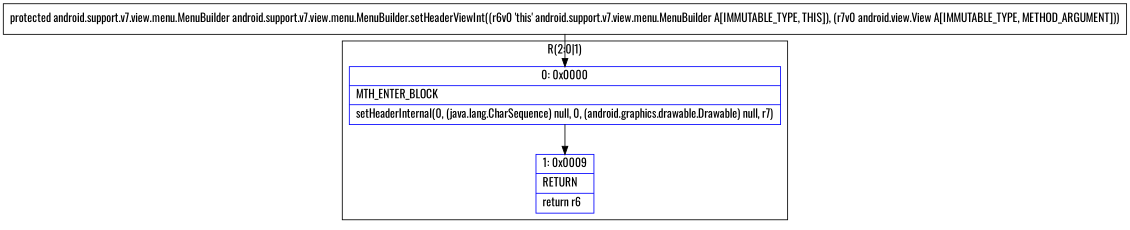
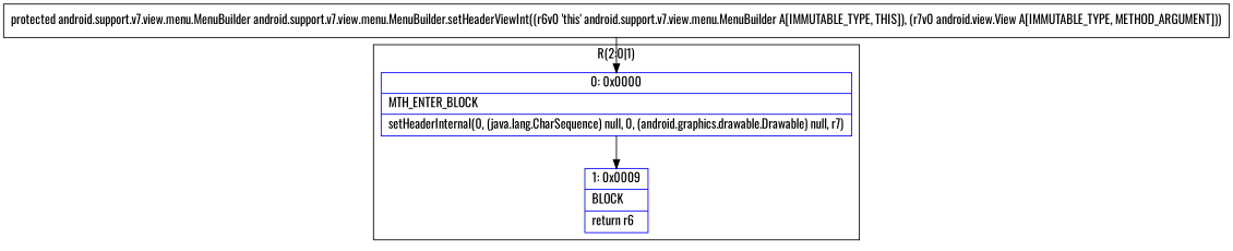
  digraph {
    fontname=Oswald
    node [color=blue shape=record fontname=Oswald]
    edge [fontname=Oswald]
    n1 [label="{0\:\ 0x0000|MTH_ENTER_BLOCK\l|setHeaderInternal(0, (java.lang.CharSequence) null, 0, (android.graphics.drawable.Drawable) null, r7)\l}"]
-   n2 [label="{1\:\ 0x0009|RETURN\l|return r6\l}"]
+   n2 [label="{1\:\ 0x0009|BLOCK\l|return r6\l}"]
    n3 [label="{protected android.support.v7.view.menu.MenuBuilder android.support.v7.view.menu.MenuBuilder.setHeaderViewInt((r6v0 'this' android.support.v7.view.menu.MenuBuilder A[IMMUTABLE_TYPE, THIS]), (r7v0 android.view.View A[IMMUTABLE_TYPE, METHOD_ARGUMENT])) }" color=""]
    subgraph cluster_1 {
      label="R(2:0|1)"
      n1
      n2
    }
    n1 -> n2
    n3 -> n1
  }
